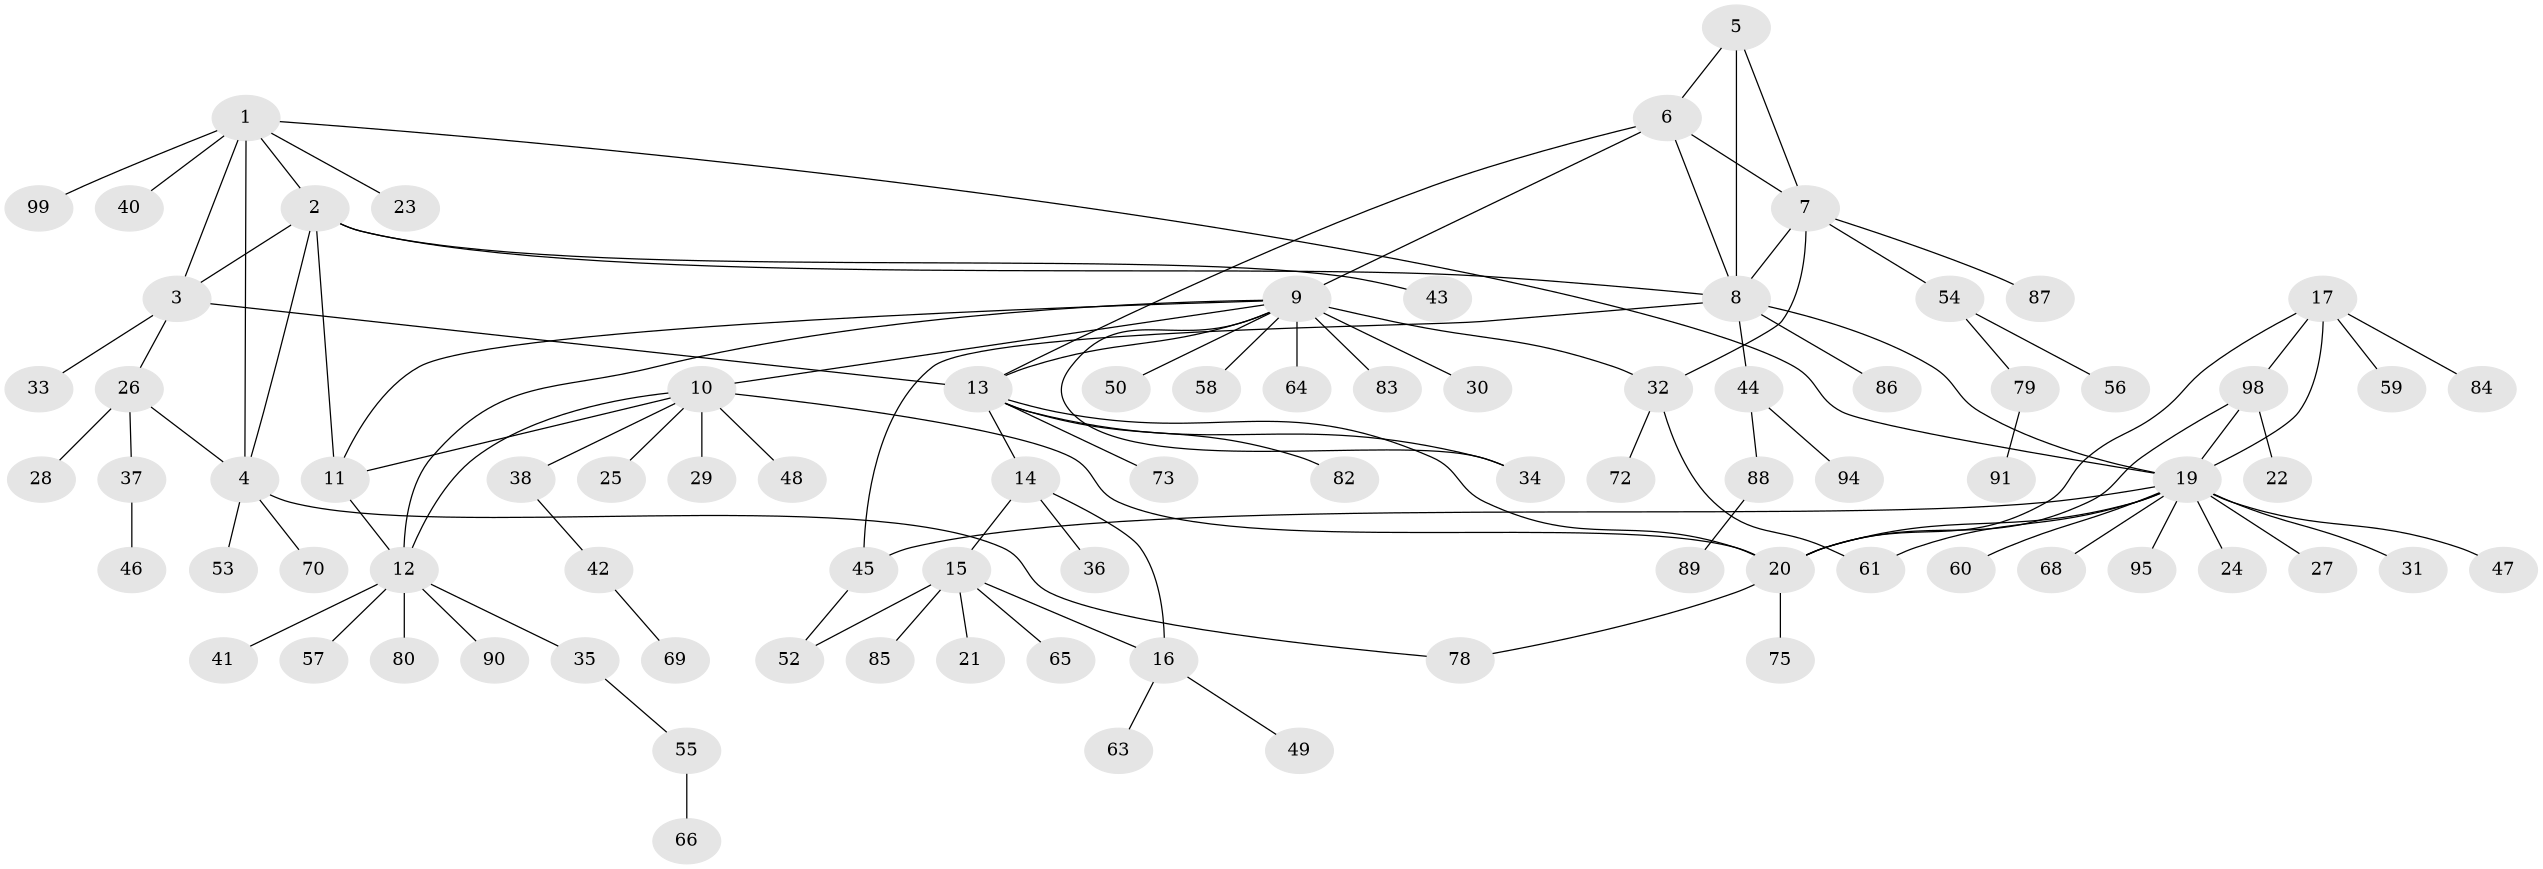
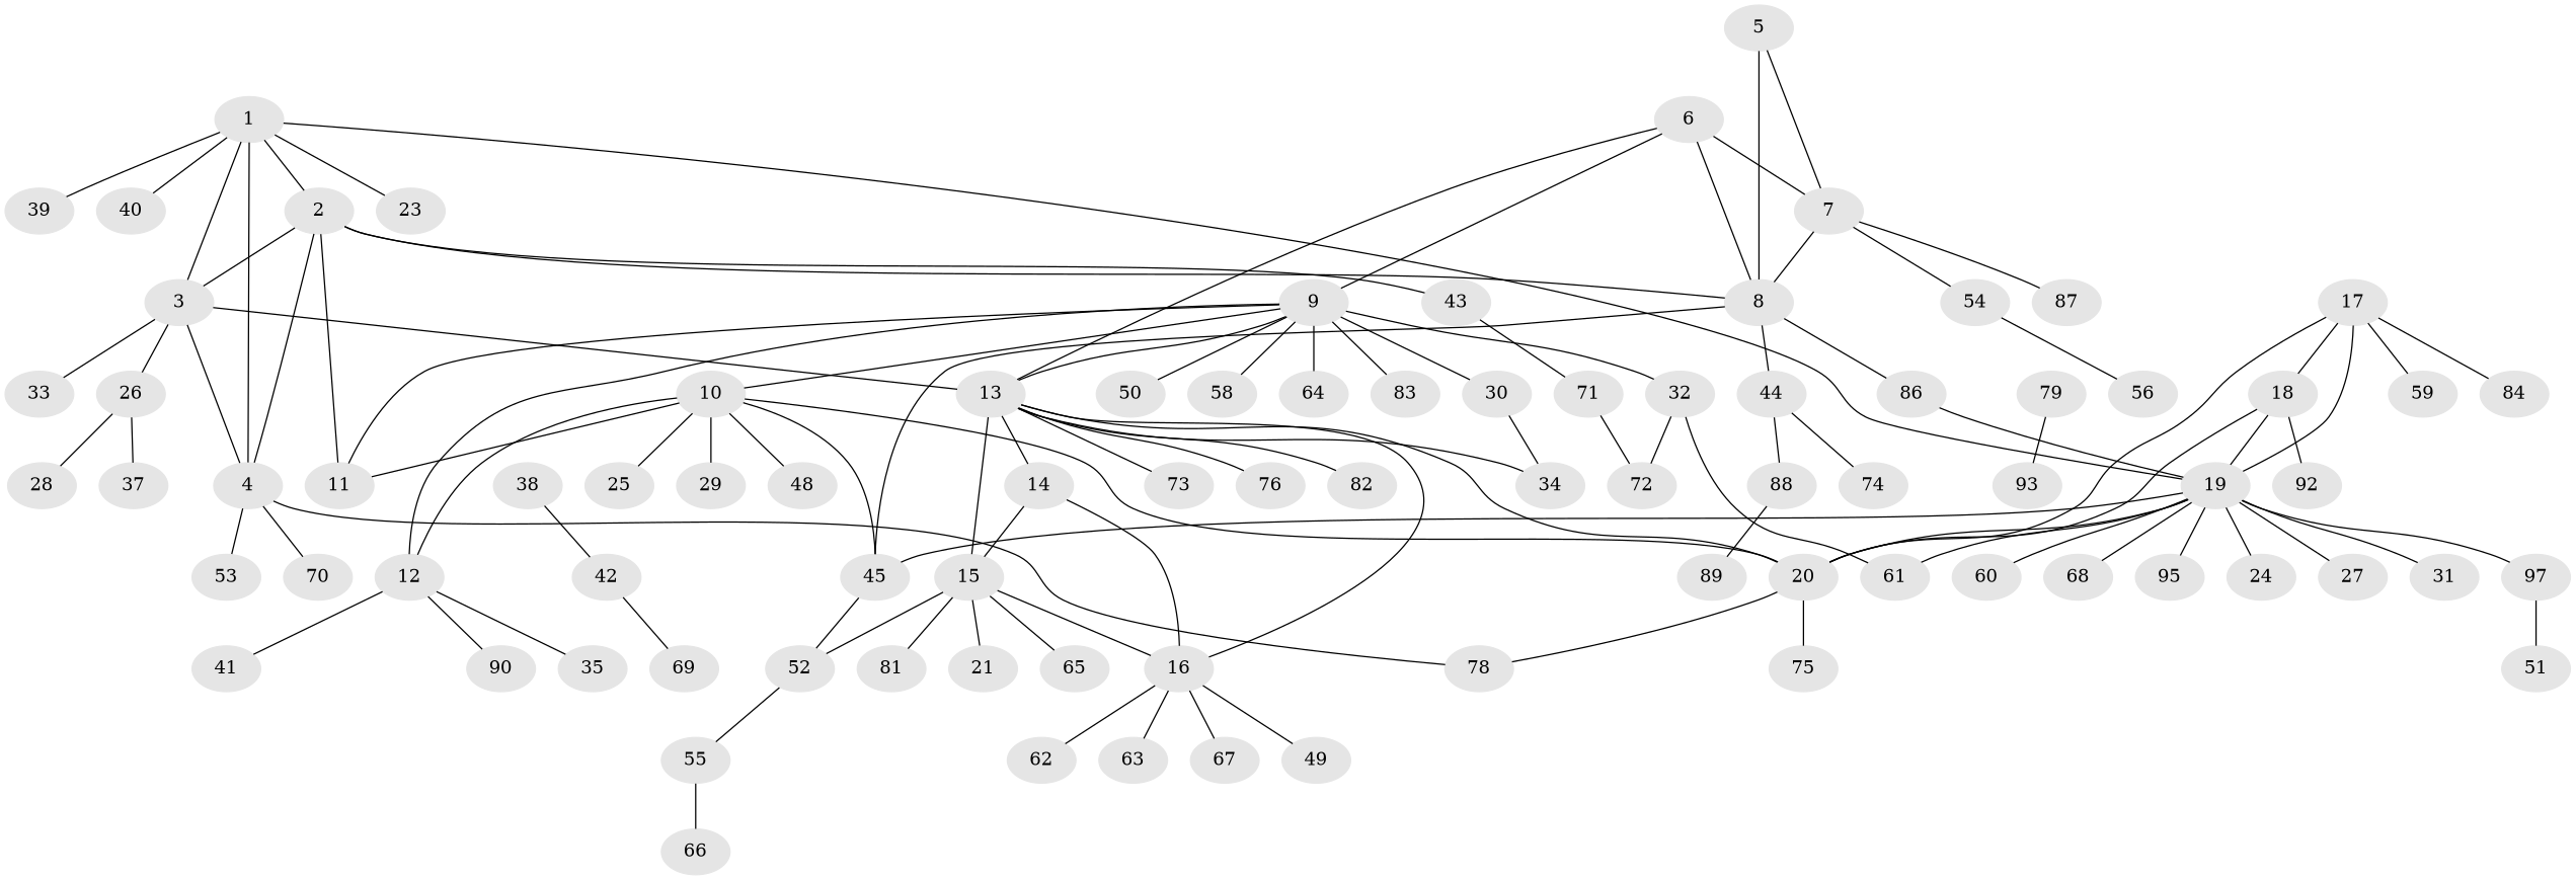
  graph {
    node [color=gray90 style=filled]
    1
    2
    3
    4
    19
    23
-   39 [label=99]
+   39
    40
    8
    11
    43
    13
    26
    33
    53
    70
    78
    45
    20
    24
    27
    31
-   47
+   47 [label=97]
    60
    61
    68
    n27 [label=95]
    44
    86
    12
+   71
    34
    14
    15
    16
    73
+   76
    82
    28
    37
    5
    6
    7
    9
    32
    54
    87
    10
    30
    50
    58
    64
    83
    72
    56
    79
-   74 [label=94]
+   74
    88
    52
    25
    29
    38
    48
    35
    41
-   57
-   80
    90
    75
    42
-   36
    21
    65
-   81 [label=85]
+   81
    49
+   62
    63
+   67
    55
    17
-   18 [label=98]
+   18
    59
    84
-   22
-   46
+   22 [label=92]
+   51
    69
    89
    66
-   91
+   91 [label=93]
    1 -- 2
    1 -- 3
    1 -- 4
    1 -- 19
    1 -- 23
    1 -- 39
    1 -- 40
    2 -- 3
    2 -- 4
    2 -- 8
    2 -- 11
    2 -- 43
-   26 -- 4
+   3 -- 4
    3 -- 13
    3 -- 26
    3 -- 33
    4 -- 53
    4 -- 70
    4 -- 78
    19 -- 45
    19 -- 20
    19 -- 24
    19 -- 27
    19 -- 31
    19 -- 47
    19 -- 60
    19 -- 61
    19 -- 68
    19 -- n27
-   8 -- 19
+   86 -- 19
    8 -- 45
    8 -- 44
    8 -- 86
-   11 -- 12
+   43 -- 71
    13 -- 20
    13 -- 34
    13 -- 14
+   13 -- 15
+   13 -- 16
    13 -- 73
+   13 -- 76
    13 -- 82
    26 -- 28
    26 -- 37
    45 -- 52
    20 -- 78
    20 -- 75
+   47 -- 51
    44 -- 74
    44 -- 88
    12 -- 35
    12 -- 41
-   12 -- 57
-   12 -- 80
    12 -- 90
+   71 -- 72
    14 -- 15
    14 -- 16
-   14 -- 36
    15 -- 16
    15 -- 52
    15 -- 21
    15 -- 65
    15 -- 81
    16 -- 49
+   16 -- 62
    16 -- 63
-   37 -- 46
+   16 -- 67
    5 -- 8
-   5 -- 6
    5 -- 7
    6 -- 8
    6 -- 13
    6 -- 7
    6 -- 9
    7 -- 8
-   7 -- 32
    7 -- 54
    7 -- 87
    9 -- 11
    9 -- 13
    9 -- 12
-   9 -- 34
+   30 -- 34
    9 -- 32
    9 -- 10
    9 -- 30
    9 -- 50
    9 -- 58
    9 -- 64
    9 -- 83
    32 -- 61
    32 -- 72
    54 -- 56
-   54 -- 79
    10 -- 11
    10 -- 20
    10 -- 12
    10 -- 25
    10 -- 29
-   10 -- 38
+   10 -- 45
    10 -- 48
    79 -- 91
    88 -- 89
-   35 -- 55
+   52 -- 55
    38 -- 42
    42 -- 69
    55 -- 66
    17 -- 19
    17 -- 20
    17 -- 18
    17 -- 59
    17 -- 84
    18 -- 19
    18 -- 20
    18 -- 22
  }
